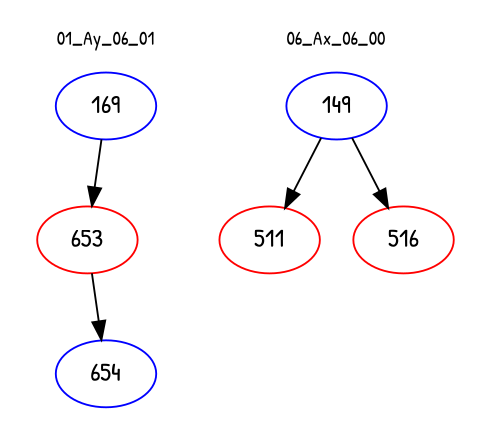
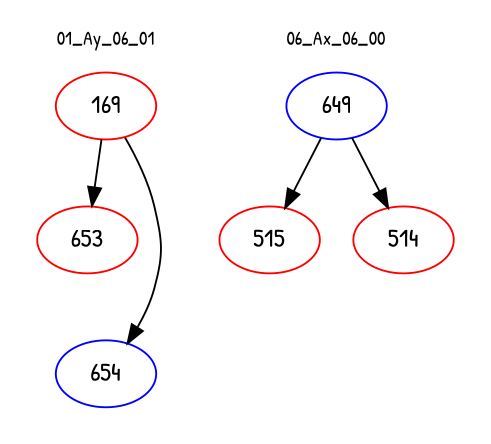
  digraph {
    fontname="Patrick Hand"
    node [color=blue fontname="Patrick Hand"]
    edge [color=black fontname="Patrick Hand"]
-   n1 [label=169]
+   n1 [color=red label=169]
    n2 [color=red label=653]
    n3 [label=654]
-   n4 [label=149]
-   n5 [color=red label=511]
-   n6 [color=red label=516]
+   n4 [label=649]
+   n5 [color=red label=515]
+   n6 [color=red label=514]
    subgraph cluster_1 {
      color=white
      fontsize=10
      label="01_Ay_06_01"
      n1
      n2
      n3
    }
    subgraph cluster_2 {
      color=white
      fontsize=10
      label="06_Ax_06_00"
      n4
      n5
      n6
    }
    n1 -> n2
-   n2 -> n3
+   n1 -> n3
    n4 -> n5
    n4 -> n6
  }
